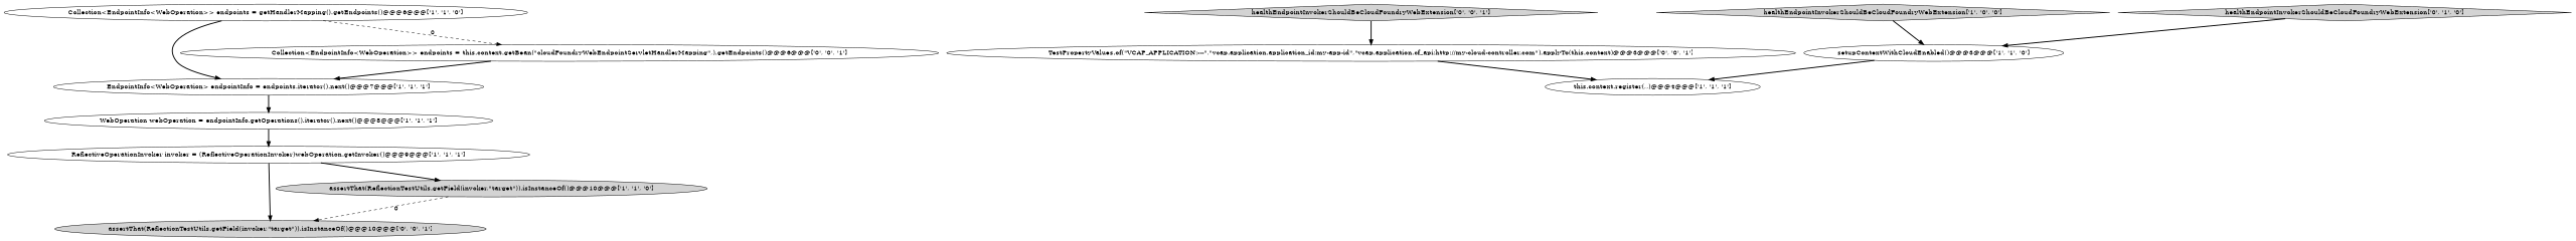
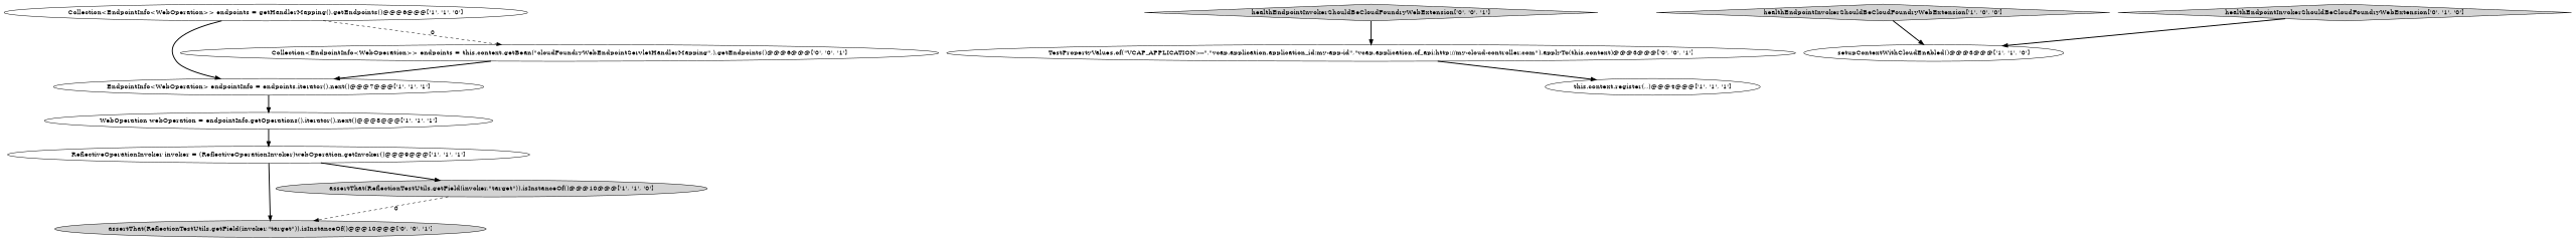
  digraph {
    node [fillcolor=white shape=ellipse style=filled]
    edge [style=bold]
    n1 [label="WebOperation webOperation = endpointInfo.getOperations().iterator().next()@@@8@@@['1', '1', '1']"]
    n2 [label="ReflectiveOperationInvoker invoker = (ReflectiveOperationInvoker)webOperation.getInvoker()@@@9@@@['1', '1', '1']"]
    n3 [fillcolor=lightgray label="assertThat(ReflectionTestUtils.getField(invoker,\"target\")).isInstanceOf()@@@10@@@['0', '0', '1']"]
    n4 [fillcolor=lightgray label="assertThat(ReflectionTestUtils.getField(invoker,\"target\")).isInstanceOf()@@@10@@@['1', '1', '0']"]
    n5 [label="setupContextWithCloudEnabled()@@@3@@@['1', '1', '0']"]
    n6 [label="this.context.register(,,)@@@4@@@['1', '1', '1']"]
    n7 [label="Collection<EndpointInfo<WebOperation>> endpoints = getHandlerMapping().getEndpoints()@@@6@@@['1', '1', '0']"]
    n8 [label="EndpointInfo<WebOperation> endpointInfo = endpoints.iterator().next()@@@7@@@['1', '1', '1']"]
    n9 [label="Collection<EndpointInfo<WebOperation>> endpoints = this.context.getBean(\"cloudFoundryWebEndpointServletHandlerMapping\",).getEndpoints()@@@6@@@['0', '0', '1']"]
    n10 [fillcolor=lightgray label="healthEndpointInvokerShouldBeCloudFoundryWebExtension['1', '0', '0']" shape=diamond]
    n11 [fillcolor=lightgray label="healthEndpointInvokerShouldBeCloudFoundryWebExtension['0', '1', '0']" shape=diamond]
    n12 [fillcolor=lightgray label="healthEndpointInvokerShouldBeCloudFoundryWebExtension['0', '0', '1']" shape=diamond]
    n13 [label="TestPropertyValues.of(\"VCAP_APPLICATION:---\",\"vcap.application.application_id:my-app-id\",\"vcap.application.cf_api:http://my-cloud-controller.com\").applyTo(this.context)@@@3@@@['0', '0', '1']"]
    n1 -> n2
    n2 -> n3
    n2 -> n4
    n4 -> n3 [label=0 style=dashed]
-   n5 -> n6
    n7 -> n8
    n7 -> n9 [label=0 style=dashed]
    n8 -> n1
    n9 -> n8
    n10 -> n5
    n11 -> n5
    n12 -> n13
    n13 -> n6
  }
